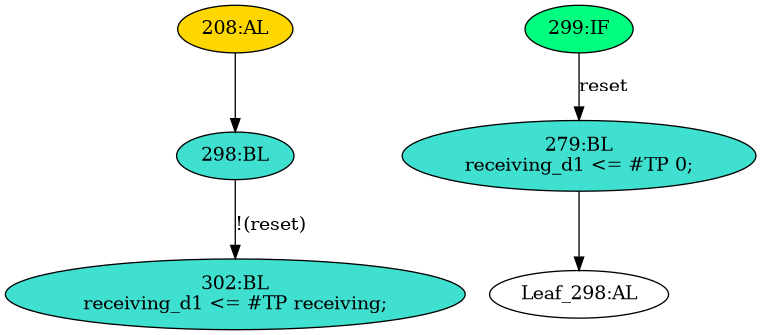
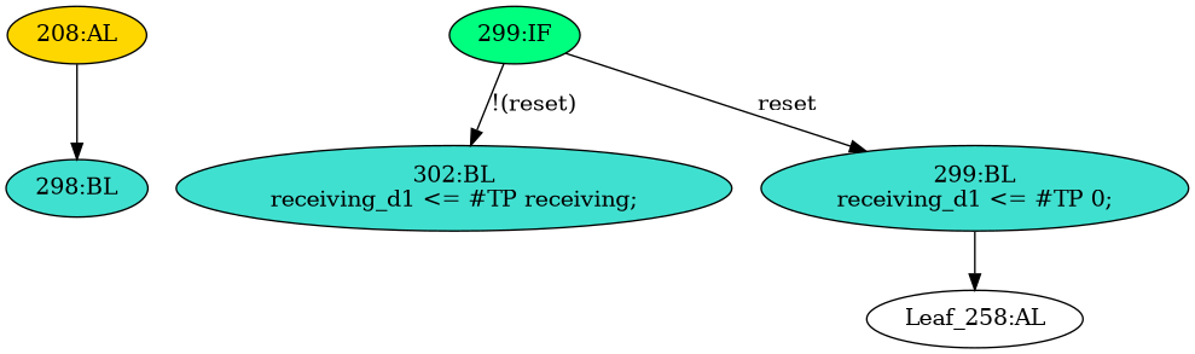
  strict digraph {
    node [fillcolor=turquoise statements="[]" style=filled typ=Block]
    edge [cond="[]" lineno=None]
    n1 [ast="<pyverilog.vparser.ast.Always object at 0x7fcfe02a9f10>" clk_sens=True fillcolor=gold label="208:AL" sens="['rxclk', 'reset']" typ=Always use_var="['reset', 'receiving']"]
    n2 [ast="<pyverilog.vparser.ast.Block object at 0x7fcfe0276910>" label="298:BL"]
    n3 [ast="<pyverilog.vparser.ast.IfStatement object at 0x7fcfe0276bd0>" fillcolor=springgreen label="299:IF" typ=IfStatement]
    n4 [ast="<pyverilog.vparser.ast.Block object at 0x7fcfe0276c90>" label="302:BL\nreceiving_d1 <= #TP receiving;" statements="[<pyverilog.vparser.ast.NonblockingSubstitution object at 0x7fcfe0276cd0>]"]
-   n5 [ast="<pyverilog.vparser.ast.Block object at 0x7fcfe0276f90>" label="279:BL\nreceiving_d1 <= #TP 0;" statements="[<pyverilog.vparser.ast.NonblockingSubstitution object at 0x7fcfe0276fd0>]"]
-   n6 [def_var="['receiving_d1']" label="Leaf_298:AL" fillcolor="" statements="" style="" typ=""]
+   n5 [ast="<pyverilog.vparser.ast.Block object at 0x7fcfe0276f90>" label="299:BL\nreceiving_d1 <= #TP 0;" statements="[<pyverilog.vparser.ast.NonblockingSubstitution object at 0x7fcfe0276fd0>]"]
+   n6 [def_var="['receiving_d1']" label="Leaf_258:AL" fillcolor="" statements="" style="" typ=""]
    n1 -> n2
-   n2 -> n4 [cond="['reset']" label="!(reset)" lineno=299]
+   n3 -> n4 [cond="['reset']" label="!(reset)" lineno=299]
    n3 -> n5 [cond="['reset']" label=reset lineno=299]
    n5 -> n6
  }
